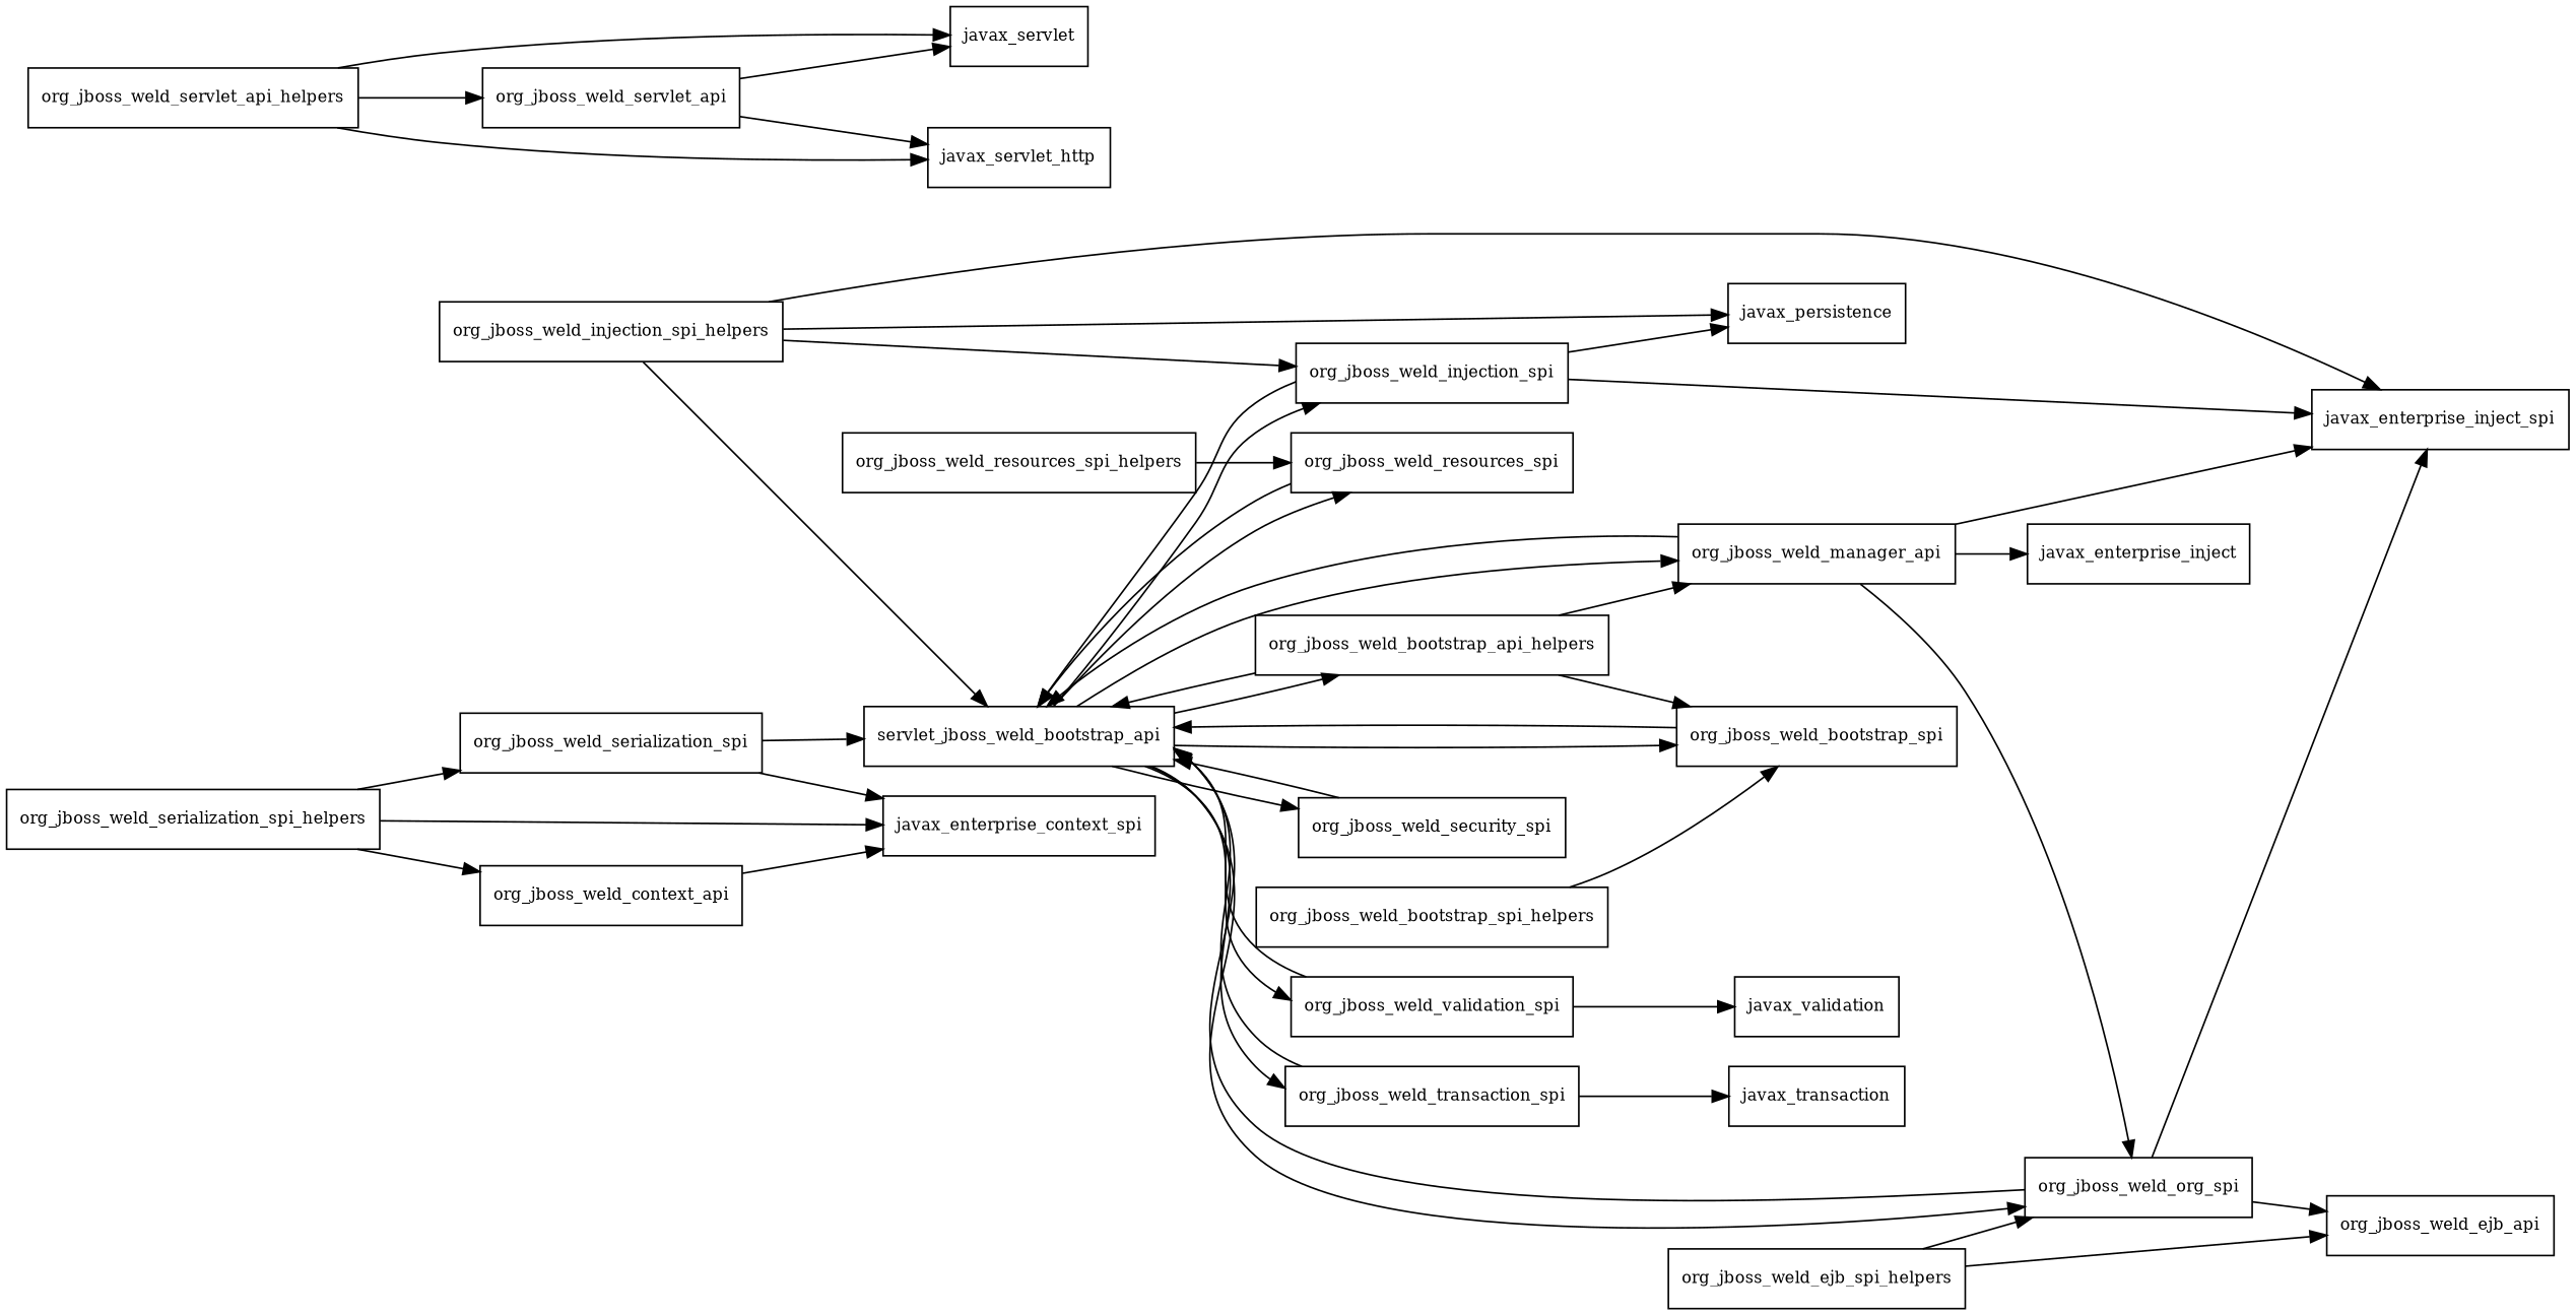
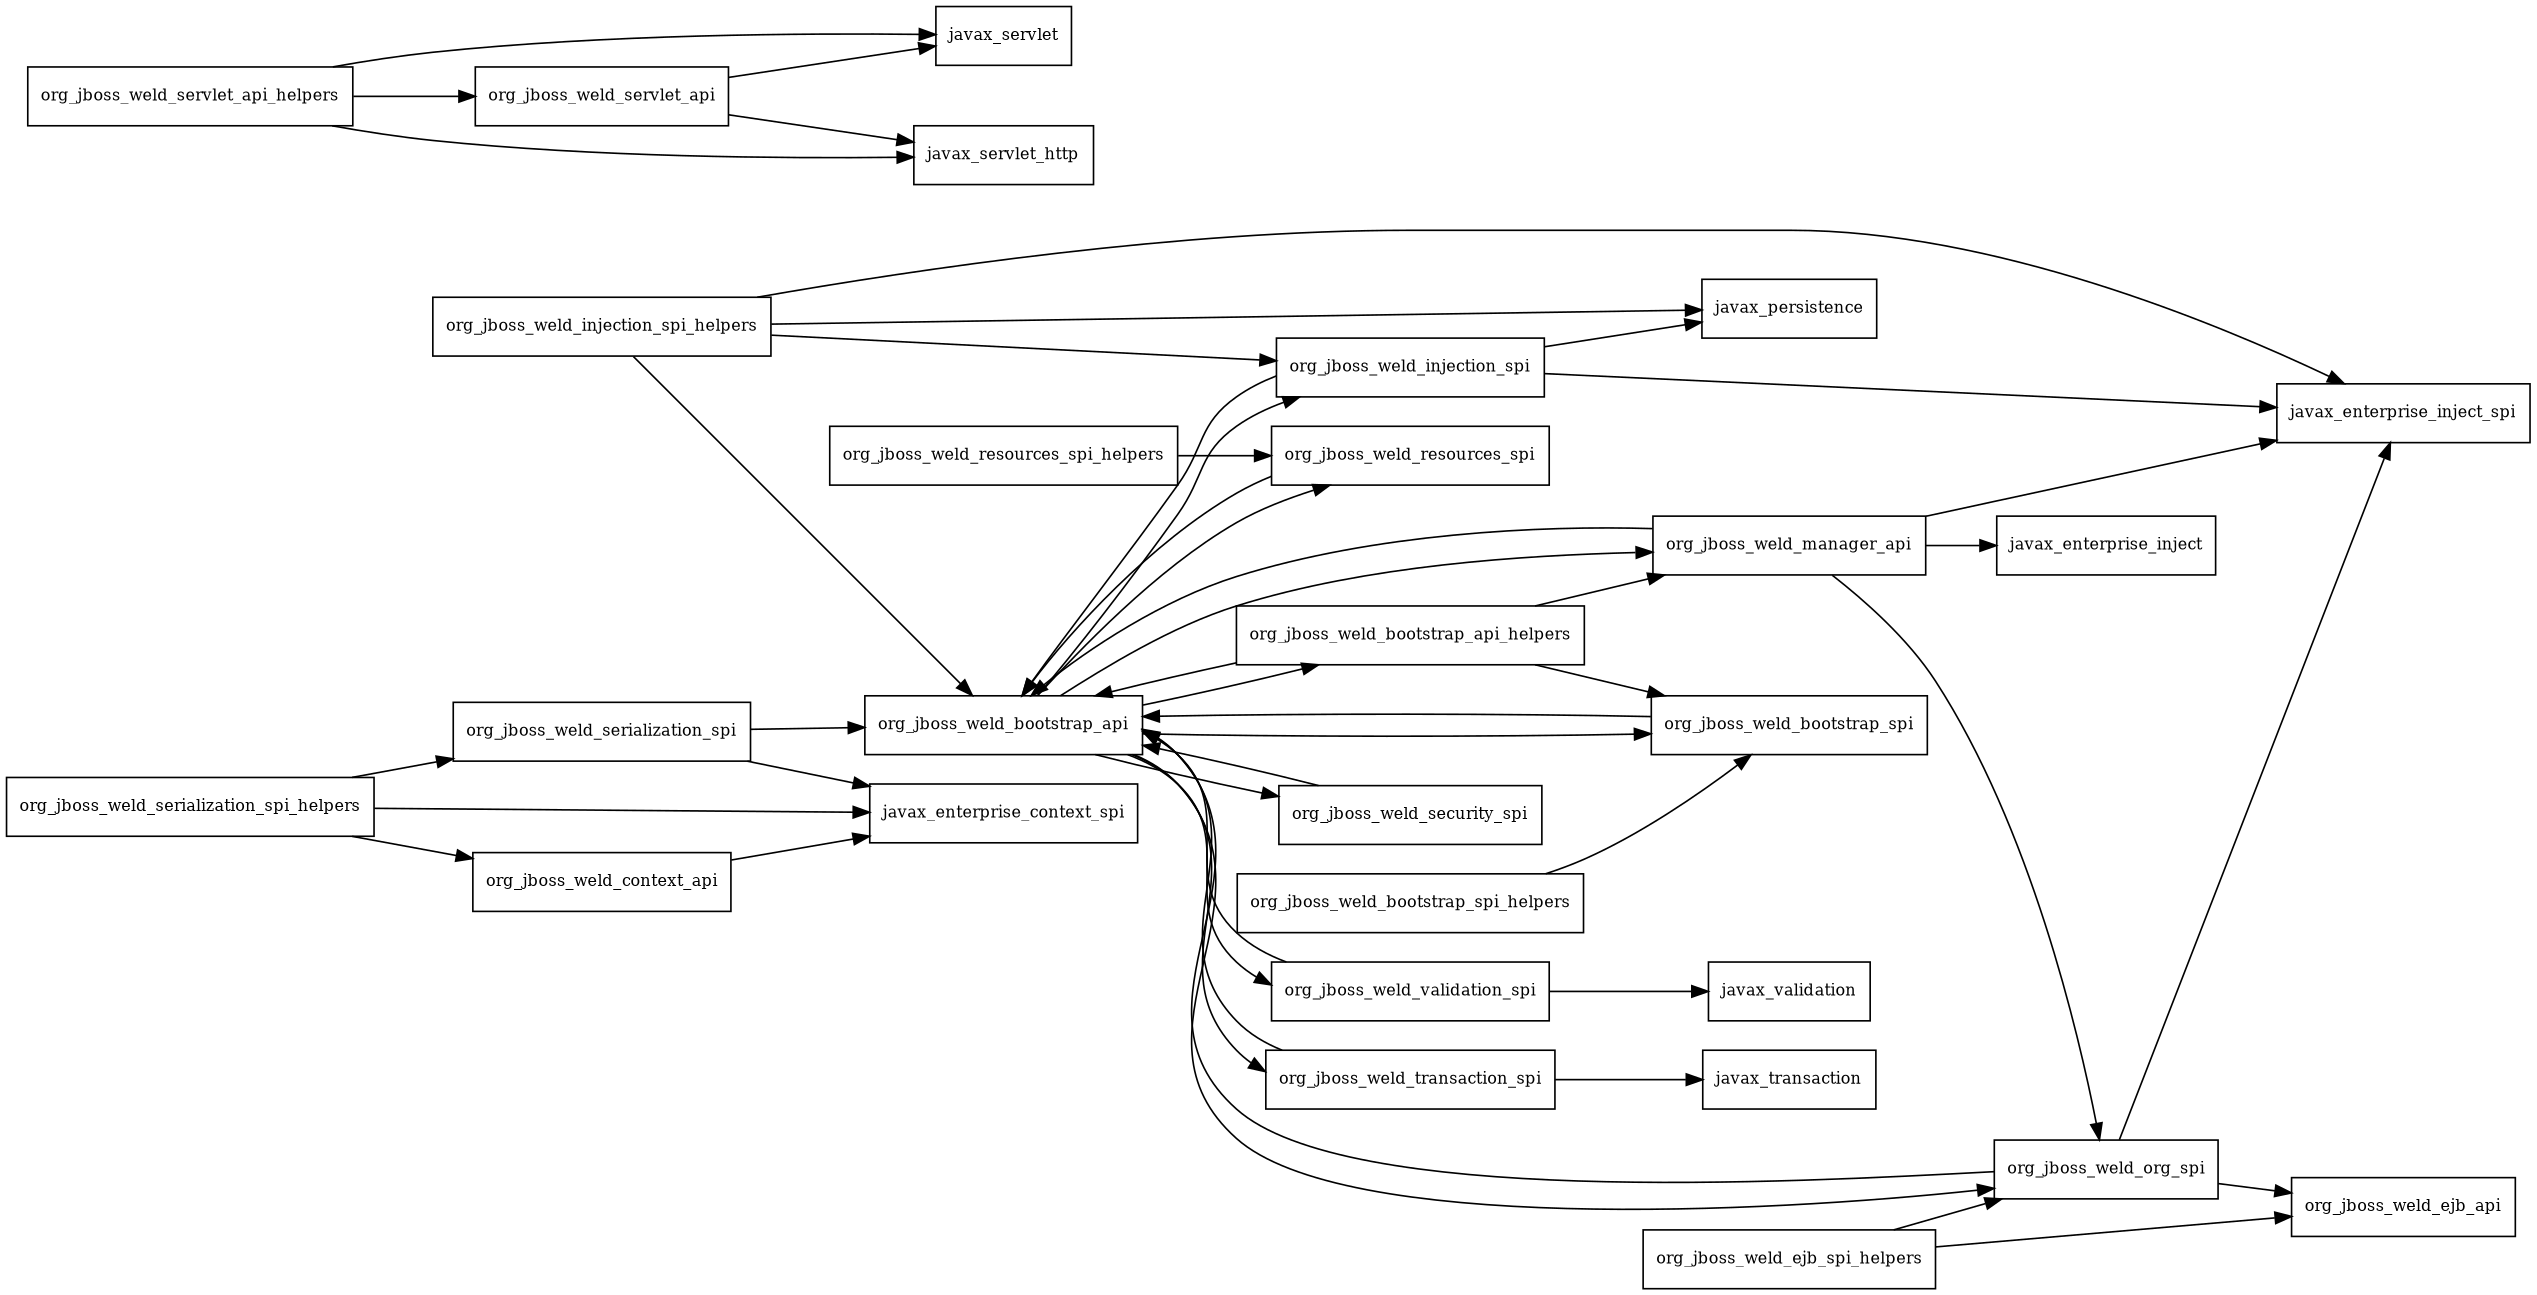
  digraph {
    rankdir=LR
    node [fontsize=10.0 shape=box]
-   org_jboss_weld_bootstrap_api [label=servlet_jboss_weld_bootstrap_api]
+   org_jboss_weld_bootstrap_api
    org_jboss_weld_bootstrap_api_helpers
    org_jboss_weld_bootstrap_spi
    n4 [label=org_jboss_weld_org_spi]
    org_jboss_weld_injection_spi
    org_jboss_weld_manager_api
    org_jboss_weld_resources_spi
    org_jboss_weld_security_spi
    org_jboss_weld_transaction_spi
    org_jboss_weld_validation_spi
    javax_enterprise_inject_spi
    org_jboss_weld_ejb_api
    javax_persistence
    javax_enterprise_inject
    javax_transaction
    javax_validation
    org_jboss_weld_bootstrap_spi_helpers
    org_jboss_weld_context_api
    javax_enterprise_context_spi
    org_jboss_weld_ejb_spi_helpers
    org_jboss_weld_injection_spi_helpers
    org_jboss_weld_resources_spi_helpers
    org_jboss_weld_serialization_spi
    org_jboss_weld_serialization_spi_helpers
    org_jboss_weld_servlet_api
    javax_servlet
    javax_servlet_http
    org_jboss_weld_servlet_api_helpers
    org_jboss_weld_bootstrap_api -> org_jboss_weld_bootstrap_api_helpers
    org_jboss_weld_bootstrap_api -> org_jboss_weld_bootstrap_spi
    org_jboss_weld_bootstrap_api -> n4
    org_jboss_weld_bootstrap_api -> org_jboss_weld_injection_spi
    org_jboss_weld_bootstrap_api -> org_jboss_weld_manager_api
    org_jboss_weld_bootstrap_api -> org_jboss_weld_resources_spi
    org_jboss_weld_bootstrap_api -> org_jboss_weld_security_spi
    org_jboss_weld_bootstrap_api -> org_jboss_weld_transaction_spi
    org_jboss_weld_bootstrap_api -> org_jboss_weld_validation_spi
    org_jboss_weld_bootstrap_api_helpers -> org_jboss_weld_bootstrap_api
    org_jboss_weld_bootstrap_api_helpers -> org_jboss_weld_bootstrap_spi
    org_jboss_weld_bootstrap_api_helpers -> org_jboss_weld_manager_api
    org_jboss_weld_bootstrap_spi -> org_jboss_weld_bootstrap_api
    n4 -> org_jboss_weld_bootstrap_api
    n4 -> javax_enterprise_inject_spi
    n4 -> org_jboss_weld_ejb_api
    org_jboss_weld_injection_spi -> org_jboss_weld_bootstrap_api
    org_jboss_weld_injection_spi -> javax_enterprise_inject_spi
    org_jboss_weld_injection_spi -> javax_persistence
    org_jboss_weld_manager_api -> org_jboss_weld_bootstrap_api
    org_jboss_weld_manager_api -> n4
    org_jboss_weld_manager_api -> javax_enterprise_inject_spi
    org_jboss_weld_manager_api -> javax_enterprise_inject
    org_jboss_weld_resources_spi -> org_jboss_weld_bootstrap_api
    org_jboss_weld_security_spi -> org_jboss_weld_bootstrap_api
    org_jboss_weld_transaction_spi -> org_jboss_weld_bootstrap_api
    org_jboss_weld_transaction_spi -> javax_transaction
    org_jboss_weld_validation_spi -> org_jboss_weld_bootstrap_api
    org_jboss_weld_validation_spi -> javax_validation
    org_jboss_weld_bootstrap_spi_helpers -> org_jboss_weld_bootstrap_spi
    org_jboss_weld_context_api -> javax_enterprise_context_spi
    org_jboss_weld_ejb_spi_helpers -> n4
    org_jboss_weld_ejb_spi_helpers -> org_jboss_weld_ejb_api
    org_jboss_weld_injection_spi_helpers -> org_jboss_weld_bootstrap_api
    org_jboss_weld_injection_spi_helpers -> org_jboss_weld_injection_spi
    org_jboss_weld_injection_spi_helpers -> javax_enterprise_inject_spi
    org_jboss_weld_injection_spi_helpers -> javax_persistence
    org_jboss_weld_resources_spi_helpers -> org_jboss_weld_resources_spi
    org_jboss_weld_serialization_spi -> org_jboss_weld_bootstrap_api
    org_jboss_weld_serialization_spi -> javax_enterprise_context_spi
    org_jboss_weld_serialization_spi_helpers -> org_jboss_weld_context_api
    org_jboss_weld_serialization_spi_helpers -> javax_enterprise_context_spi
    org_jboss_weld_serialization_spi_helpers -> org_jboss_weld_serialization_spi
    org_jboss_weld_servlet_api -> javax_servlet
    org_jboss_weld_servlet_api -> javax_servlet_http
    org_jboss_weld_servlet_api_helpers -> org_jboss_weld_servlet_api
    org_jboss_weld_servlet_api_helpers -> javax_servlet
    org_jboss_weld_servlet_api_helpers -> javax_servlet_http
  }
